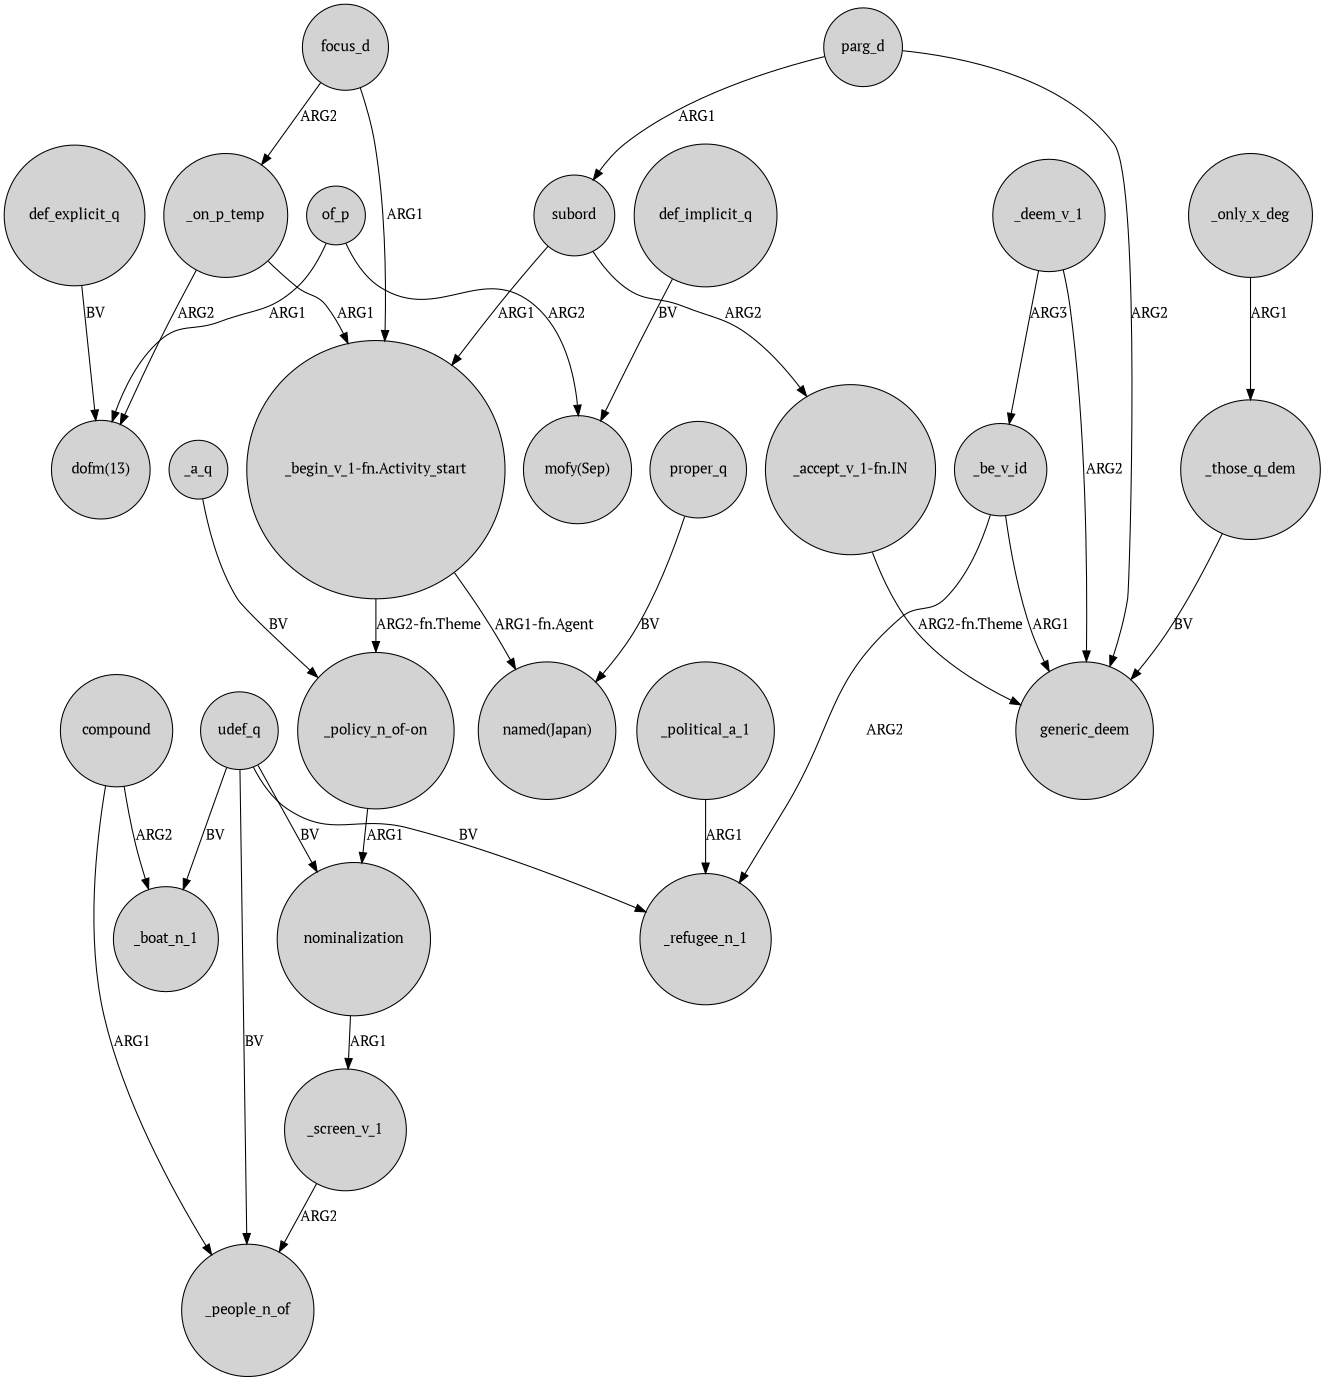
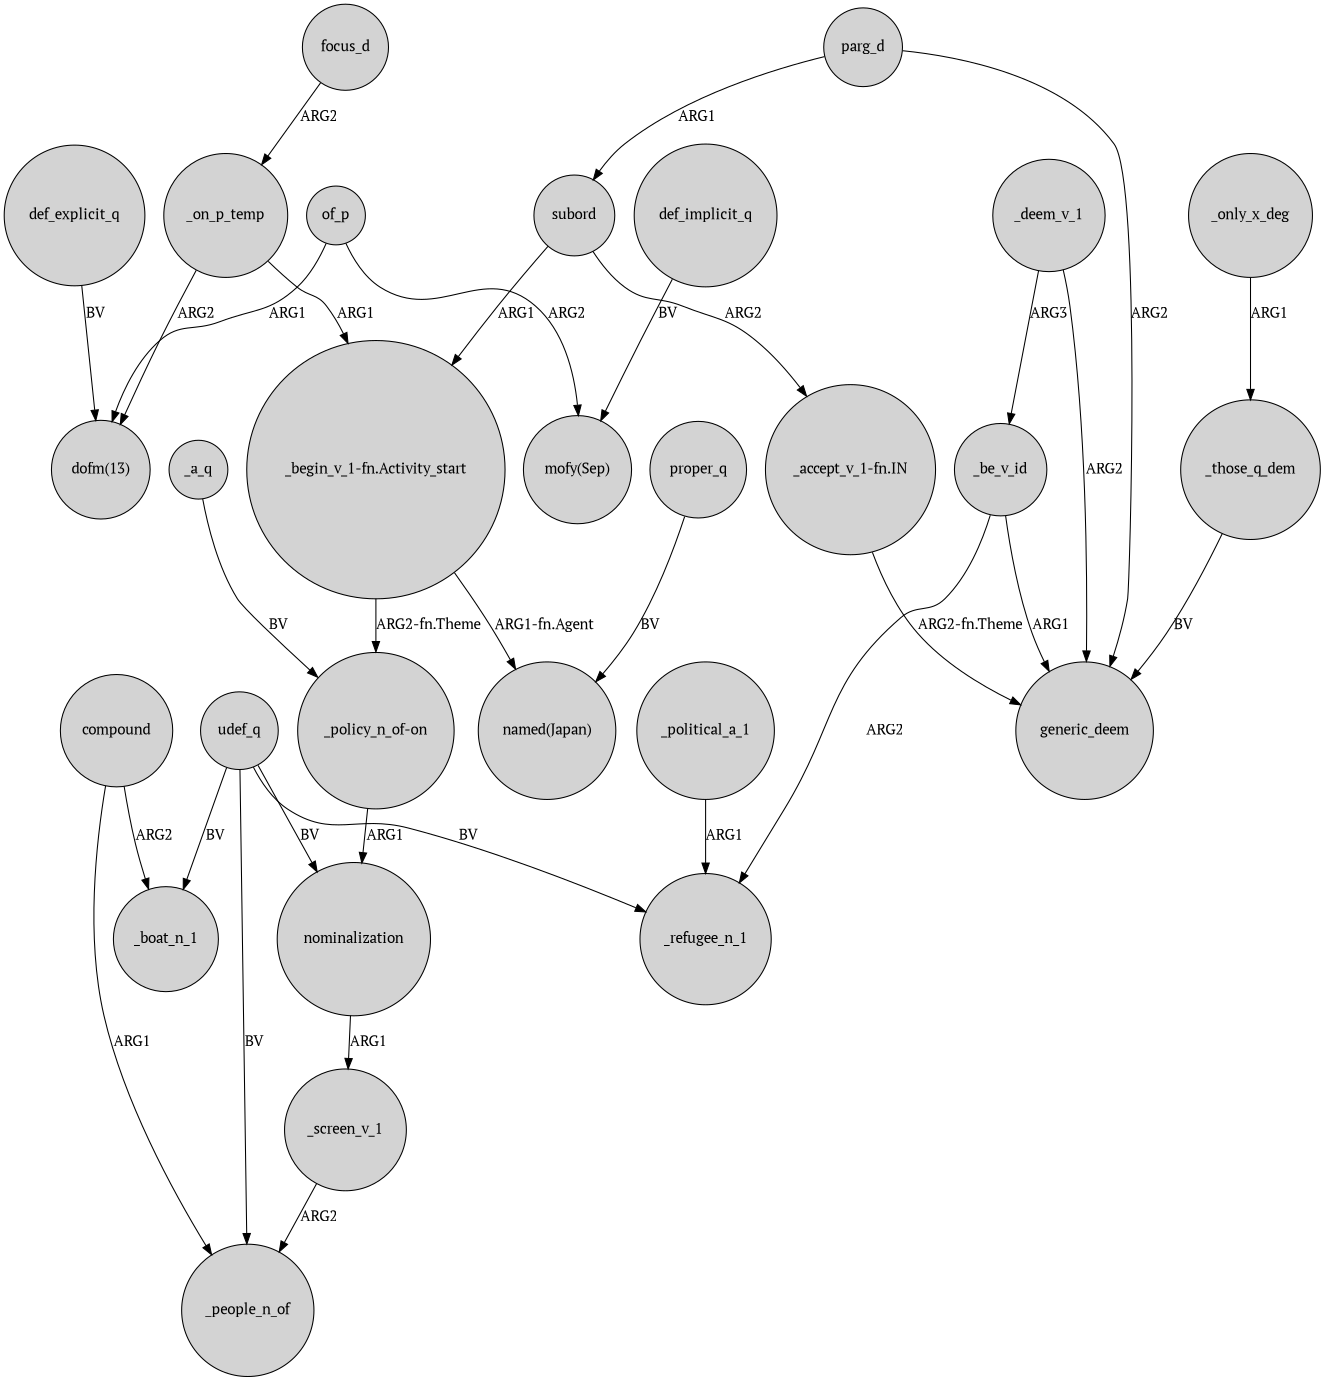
  digraph {
    fontname="PT Serif"
    node [fontname="PT Serif" shape=circle style=filled]
    edge [fontname="PT Serif"]
    of_p
    "dofm(13)"
    "mofy(Sep)"
    compound
    _boat_n_1
    _people_n_of
    _be_v_id
    _refugee_n_1
    n9 [label=generic_deem]
    _deem_v_1
    _political_a_1
    parg_d
    subord
    "_accept_v_1-fn.IN"
    _only_x_deg
    _those_q_dem
    _a_q
    "_policy_n_of-on"
    nominalization
    _screen_v_1
    _on_p_temp
    "_begin_v_1-fn.Activity_start"
    "named(Japan)"
    focus_d
    proper_q
    udef_q
    def_implicit_q
    def_explicit_q
    of_p -> "dofm(13)" [label=ARG1]
    of_p -> "mofy(Sep)" [label=ARG2]
    compound -> _boat_n_1 [label=ARG2]
    compound -> _people_n_of [label=ARG1]
    _be_v_id -> _refugee_n_1 [label=ARG2]
    _be_v_id -> n9 [label=ARG1]
    _deem_v_1 -> _be_v_id [label=ARG3]
    _deem_v_1 -> n9 [label=ARG2]
    _political_a_1 -> _refugee_n_1 [label=ARG1]
    parg_d -> n9 [label=ARG2]
    parg_d -> subord [label=ARG1]
    subord -> "_accept_v_1-fn.IN" [label=ARG2]
    subord -> "_begin_v_1-fn.Activity_start" [label=ARG1]
    "_accept_v_1-fn.IN" -> n9 [label="ARG2-fn.Theme"]
    _only_x_deg -> _those_q_dem [label=ARG1]
    _those_q_dem -> n9 [label=BV]
    _a_q -> "_policy_n_of-on" [label=BV]
    "_policy_n_of-on" -> nominalization [label=ARG1]
    nominalization -> _screen_v_1 [label=ARG1]
    _screen_v_1 -> _people_n_of [label=ARG2]
    _on_p_temp -> "dofm(13)" [label=ARG2]
    _on_p_temp -> "_begin_v_1-fn.Activity_start" [label=ARG1]
    "_begin_v_1-fn.Activity_start" -> "_policy_n_of-on" [label="ARG2-fn.Theme"]
    "_begin_v_1-fn.Activity_start" -> "named(Japan)" [label="ARG1-fn.Agent"]
    focus_d -> _on_p_temp [label=ARG2]
-   focus_d -> "_begin_v_1-fn.Activity_start" [label=ARG1]
    proper_q -> "named(Japan)" [label=BV]
    udef_q -> _boat_n_1 [label=BV]
    udef_q -> _people_n_of [label=BV]
    udef_q -> _refugee_n_1 [label=BV]
    udef_q -> nominalization [label=BV]
    def_implicit_q -> "mofy(Sep)" [label=BV]
    def_explicit_q -> "dofm(13)" [label=BV]
  }
